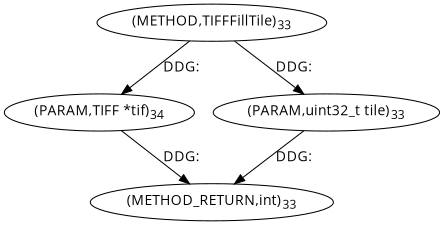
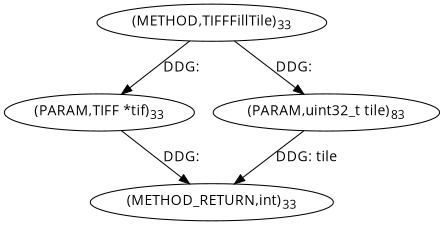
  digraph {
    fontname="Open Sans"
    node [fontname="Open Sans"]
    edge [fontname="Open Sans"]
    n1 [label=<(METHOD,TIFFFillTile)<SUB>33</SUB>>]
-   n2 [label=<(PARAM,TIFF *tif)<SUB>34</SUB>>]
-   n3 [label=<(PARAM,uint32_t tile)<SUB>33</SUB>>]
+   n2 [label=<(PARAM,TIFF *tif)<SUB>33</SUB>>]
+   n3 [label=<(PARAM,uint32_t tile)<SUB>83</SUB>>]
    n4 [label=<(METHOD_RETURN,int)<SUB>33</SUB>>]
    n1 -> n2 [label="DDG: "]
    n1 -> n3 [label="DDG: "]
    n2 -> n4 [label="DDG: "]
-   n3 -> n4 [label="DDG: "]
+   n3 -> n4 [label="DDG: tile"]
  }
